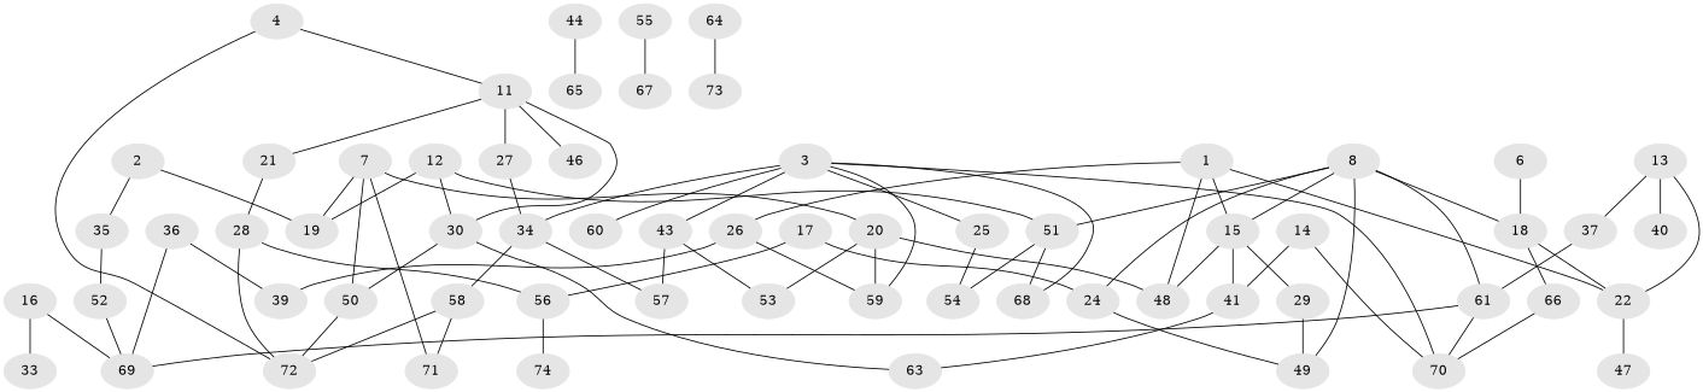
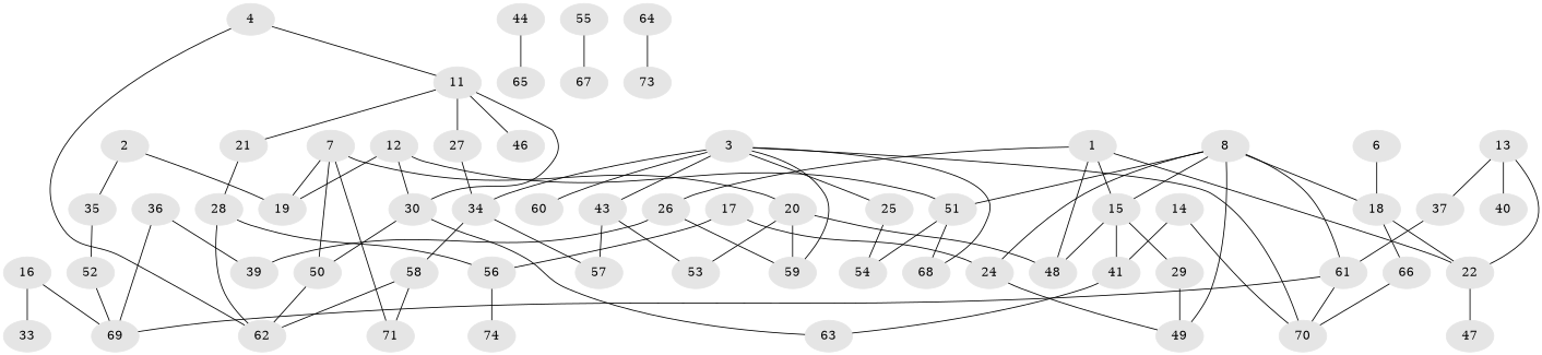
  graph {
    node [color=gray90 style=filled]
    edge [weight=1.0]
    1
    15
    26
    48
    22
    41
    29
    59
    39
    2
    19
    35
    52
    3
    25
    34
    43
    60
    68
    70
    54
    57
    58
    53
    4
    11
-   62 [label=72]
+   62
    21
    27
    30
    46
    6
    18
    66
    7
    20
    50
    71
    8
    24
    49
    51
    61
    69
    28
    63
    12
    13
    37
    40
    47
    14
    16
    33
    17
    56
    74
    36
    44
    65
    55
    67
    64
    73
    1 -- 15
    1 -- 26
    1 -- 48
    1 -- 22
    15 -- 48
    15 -- 41
    15 -- 29
    26 -- 59
    26 -- 39
    22 -- 47
    41 -- 63
    29 -- 49
    2 -- 19
    2 -- 35
    35 -- 52 [weight=2.0]
    52 -- 69
    3 -- 59
    3 -- 25
    3 -- 34
    3 -- 43
    3 -- 60 [weight=2.0]
    3 -- 68
    3 -- 70
    25 -- 54
    34 -- 57
    34 -- 58
    43 -- 57
    43 -- 53
    58 -- 62
    58 -- 71
    4 -- 11
    4 -- 62
    11 -- 21
    11 -- 27
    11 -- 30
    11 -- 46
    21 -- 28
    27 -- 34
    30 -- 50
    30 -- 63
    6 -- 18
    18 -- 22
    18 -- 66
    66 -- 70
    7 -- 19
    7 -- 20
    7 -- 50
    7 -- 71
    20 -- 48
    20 -- 59 [weight=2.0]
    20 -- 53
    50 -- 62
    8 -- 15
    8 -- 18
    8 -- 24
    8 -- 49
    8 -- 51
    8 -- 61
    24 -- 49
    51 -- 68
    51 -- 54
    61 -- 70
    61 -- 69
    28 -- 62
    28 -- 56
    12 -- 19
    12 -- 30
    12 -- 51
    13 -- 22
    13 -- 37
    13 -- 40 [weight=2.0]
    37 -- 61
    14 -- 41
    14 -- 70
    16 -- 69
    16 -- 33
    17 -- 24
    17 -- 56
    56 -- 74
    36 -- 39
    36 -- 69
    44 -- 65
    55 -- 67
    64 -- 73
  }
